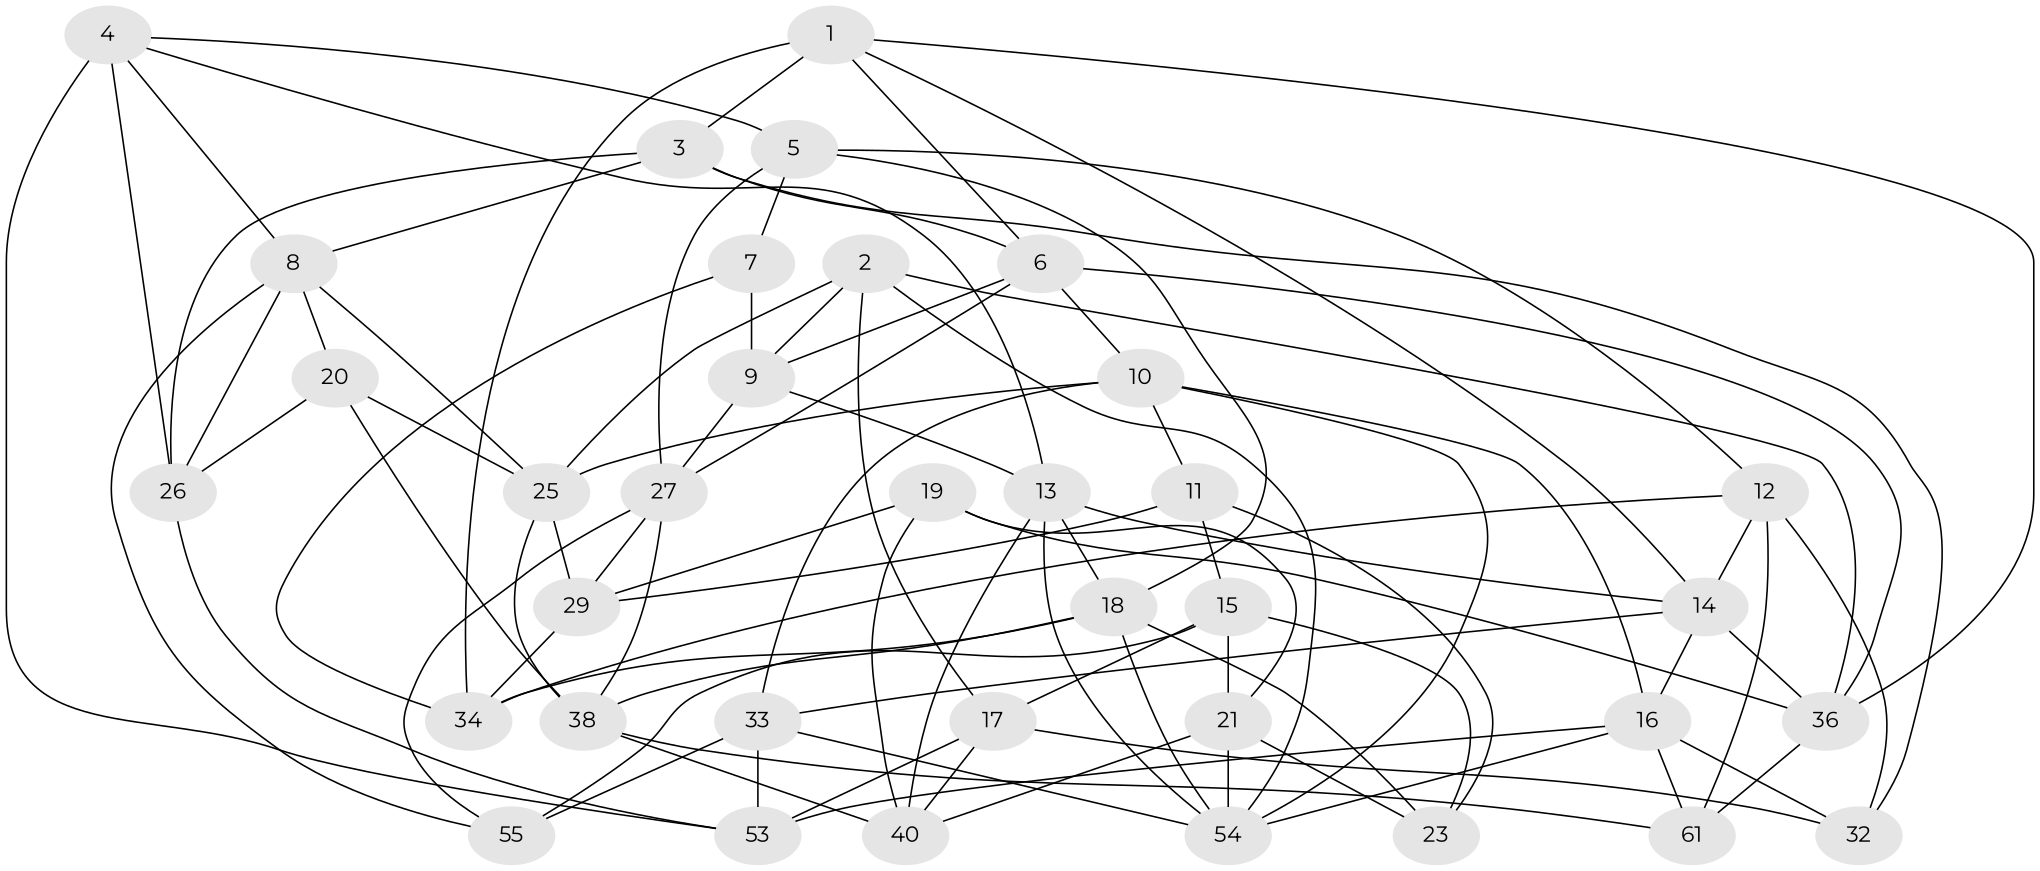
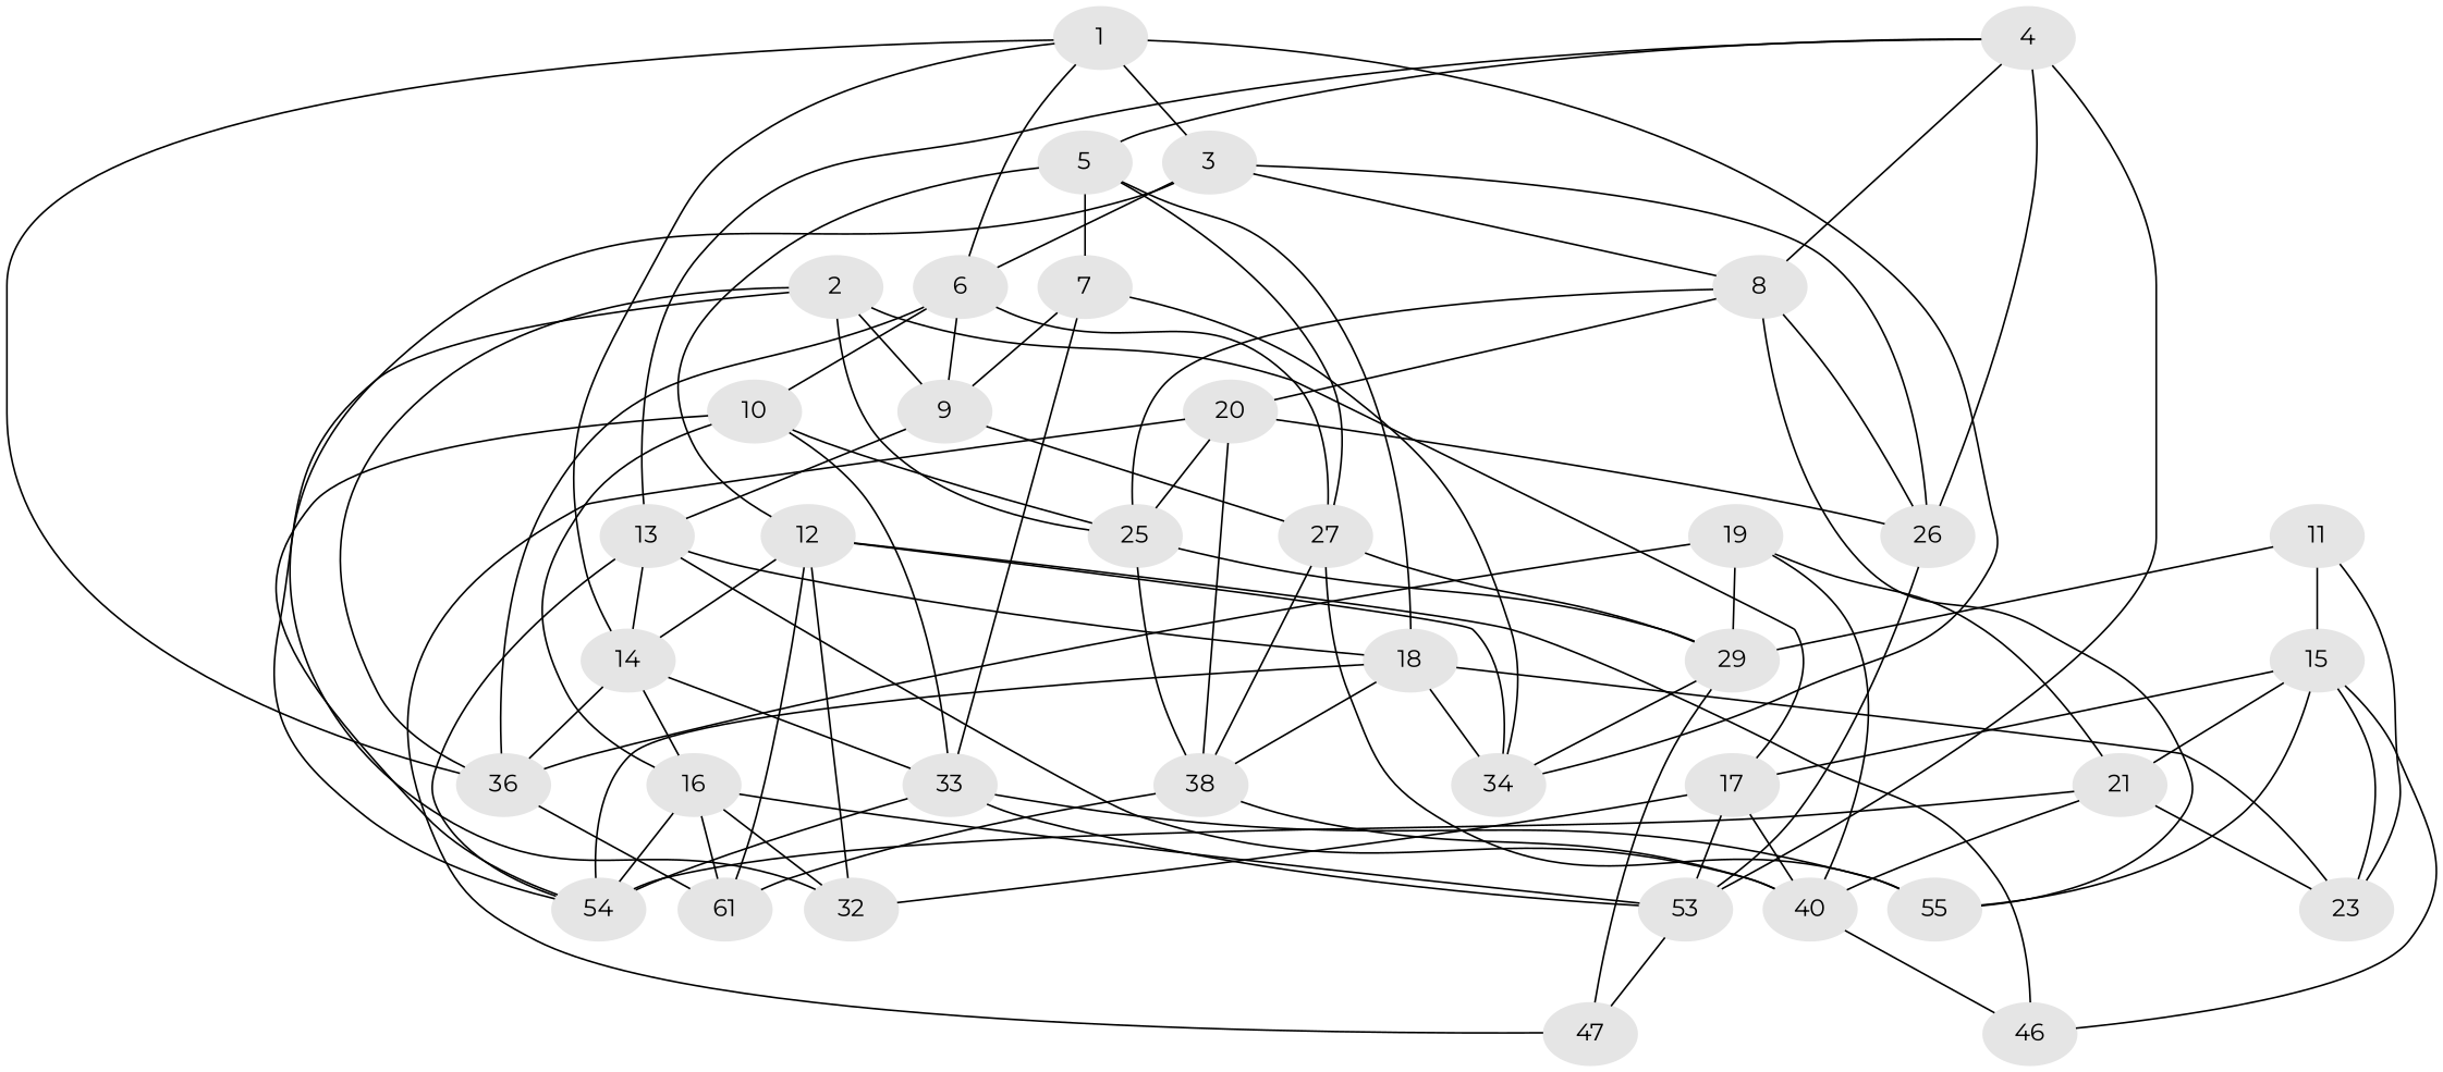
  graph {
    fontname=Montserrat
    node [color=gray90 fontname=Montserrat style=filled]
    edge [fontname=Montserrat]
    1 [super="+24"]
    3 [super="+67"]
    6 [super="+64"]
    14 [super="+39"]
    34 [super="+37"]
    36 [super="+48"]
    8 [super="+50"]
    26 [super="+53"]
    32
    9 [super="+58"]
    27 [super="+45"]
    10 [super="+31"]
    33 [super="+49"]
    16 [super="+35"]
    61
    2 [super="+52"]
    17 [super="+42"]
    25 [super="+63"]
    54 [super="+66"]
    13 [super="+28"]
    n21 [label=53 super="+57"]
    40 [super="+65"]
    29 [super="+44"]
    38 [super="+68"]
    20 [super="+22"]
    55
    4 [super="+56"]
    5 [super="+30"]
    7 [super="+51"]
    12 [super="+41"]
    18 [super="+62"]
+   47
+   46
    23
    11
    15 [super="+59"]
    21 [super="+60"]
    19
    1 -- 3 [weight=2]
    1 -- 6
    1 -- 14
    1 -- 34
    1 -- 36
    3 -- 6
    3 -- 8
    3 -- 26
    3 -- 32
    6 -- 36
    6 -- 9
    6 -- 27
    6 -- 10
    14 -- 36
    14 -- 33
    14 -- 16
    36 -- 61
    8 -- 26
    8 -- 25
    8 -- 20
    8 -- 55
    26 -- n21
    9 -- 27
    9 -- 13
    27 -- 29
    27 -- 38
    27 -- 55
    10 -- 33
    10 -- 16
    10 -- 25
    10 -- 54
-   10 -- 11
    33 -- 54
    33 -- n21
    33 -- 55
    16 -- 32
    16 -- 61
    16 -- 54
    16 -- n21
    2 -- 36
    2 -- 9
    2 -- 17
    2 -- 25
    2 -- 54
    17 -- 32
    17 -- n21
    17 -- 40
    25 -- 29
    25 -- 38
    13 -- 14
    13 -- 54
    13 -- 40
    13 -- 18
+   n21 -- 47
+   40 -- 46
    29 -- 34
+   29 -- 47
    38 -- 61
    38 -- 40
    20 -- 26
    20 -- 25
    20 -- 38
+   20 -- 47
    4 -- 8
    4 -- 26 [weight=2]
    4 -- 13
    4 -- n21
    4 -- 5
    5 -- 27
    5 -- 7 [weight=2]
    5 -- 12
    5 -- 18
    7 -- 34
    7 -- 9
+   7 -- 33
    12 -- 14
    12 -- 34
    12 -- 32
    12 -- 61
+   12 -- 46
    18 -- 34
    18 -- 54
    18 -- 38
    18 -- 23
    11 -- 29
    11 -- 23
    11 -- 15
    15 -- 17
    15 -- 55
+   15 -- 46
    15 -- 23
    15 -- 21
    21 -- 54
    21 -- 40
    21 -- 23 [weight=2]
    19 -- 36
    19 -- 40
    19 -- 29
    19 -- 21
  }
